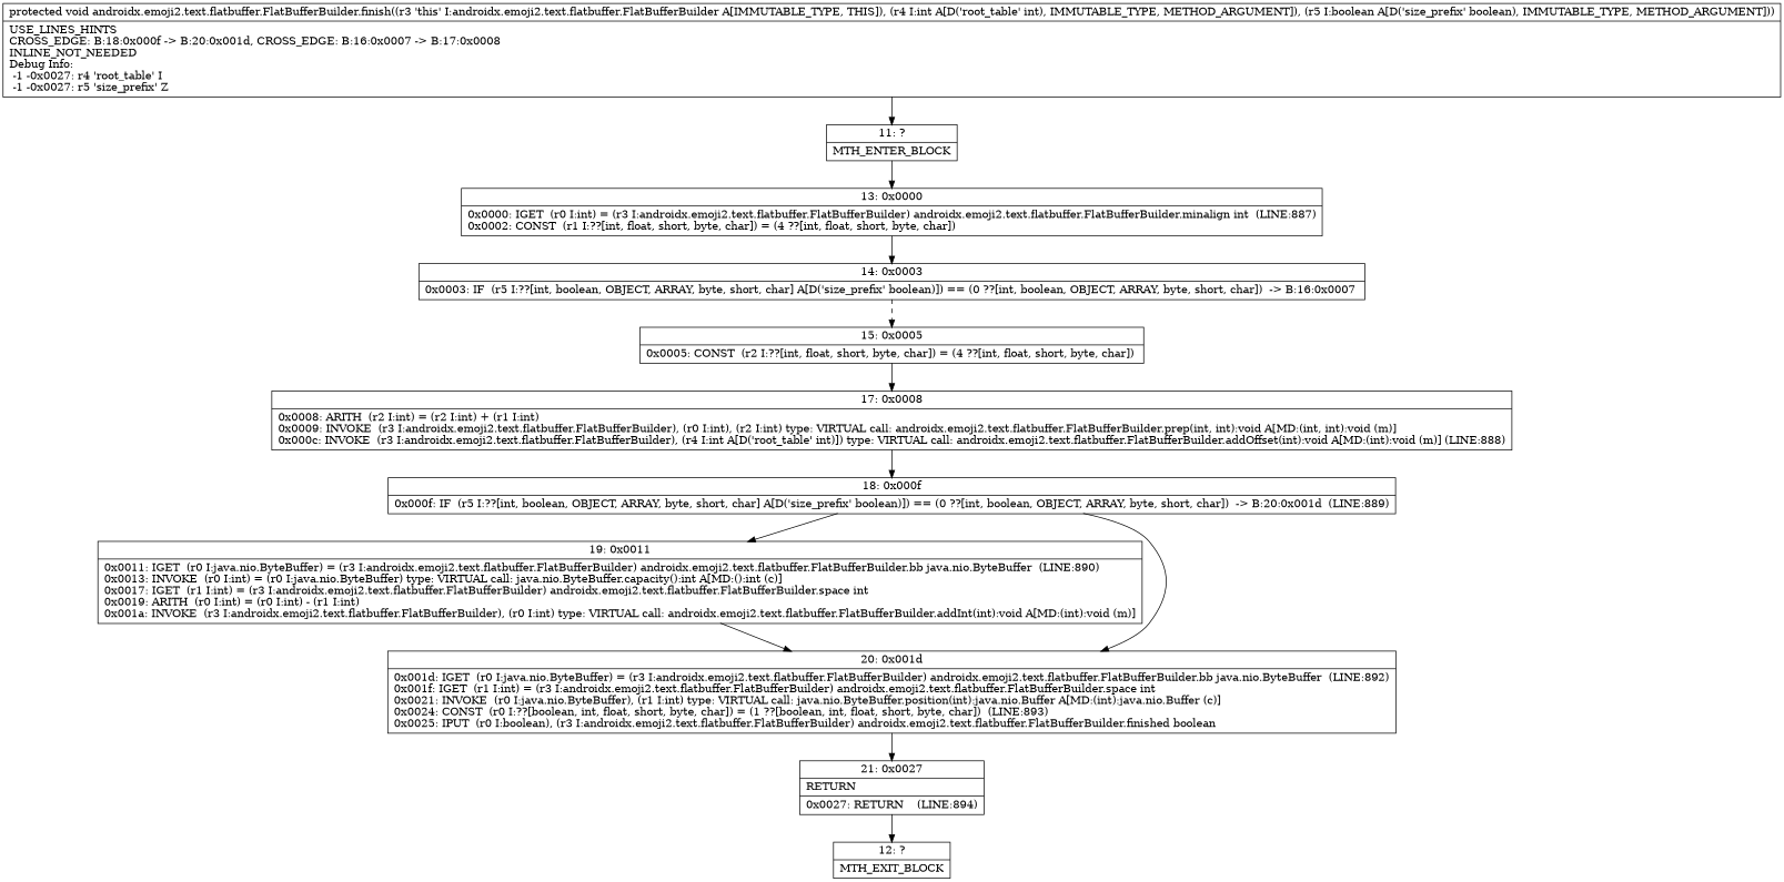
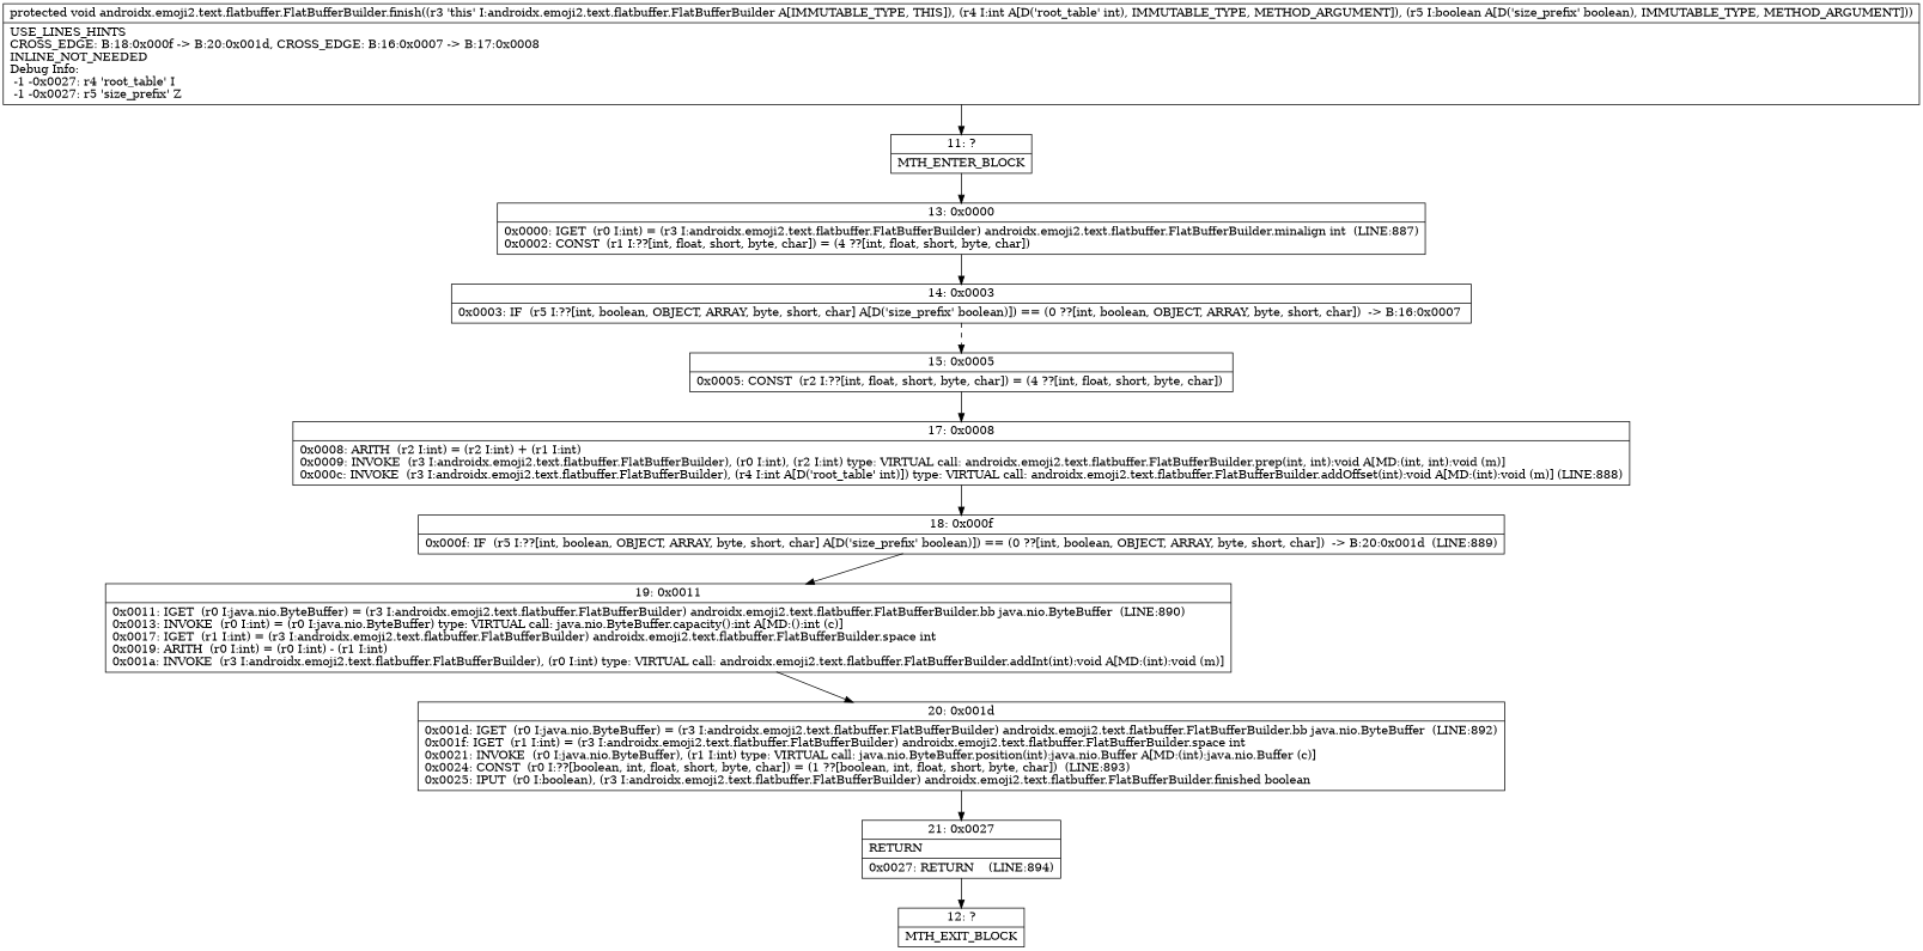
  digraph {
    node [shape=record]
    n1 [label="{11\:\ ?|MTH_ENTER_BLOCK\l}"]
    n2 [label="{13\:\ 0x0000|0x0000: IGET  (r0 I:int) = (r3 I:androidx.emoji2.text.flatbuffer.FlatBufferBuilder) androidx.emoji2.text.flatbuffer.FlatBufferBuilder.minalign int  (LINE:887)\l0x0002: CONST  (r1 I:??[int, float, short, byte, char]) = (4 ??[int, float, short, byte, char]) \l}"]
    n3 [label="{14\:\ 0x0003|0x0003: IF  (r5 I:??[int, boolean, OBJECT, ARRAY, byte, short, char] A[D('size_prefix' boolean)]) == (0 ??[int, boolean, OBJECT, ARRAY, byte, short, char])  \-\> B:16:0x0007 \l}"]
    n4 [label="{15\:\ 0x0005|0x0005: CONST  (r2 I:??[int, float, short, byte, char]) = (4 ??[int, float, short, byte, char]) \l}"]
    n5 [label="{17\:\ 0x0008|0x0008: ARITH  (r2 I:int) = (r2 I:int) + (r1 I:int) \l0x0009: INVOKE  (r3 I:androidx.emoji2.text.flatbuffer.FlatBufferBuilder), (r0 I:int), (r2 I:int) type: VIRTUAL call: androidx.emoji2.text.flatbuffer.FlatBufferBuilder.prep(int, int):void A[MD:(int, int):void (m)]\l0x000c: INVOKE  (r3 I:androidx.emoji2.text.flatbuffer.FlatBufferBuilder), (r4 I:int A[D('root_table' int)]) type: VIRTUAL call: androidx.emoji2.text.flatbuffer.FlatBufferBuilder.addOffset(int):void A[MD:(int):void (m)] (LINE:888)\l}"]
    n6 [label="{18\:\ 0x000f|0x000f: IF  (r5 I:??[int, boolean, OBJECT, ARRAY, byte, short, char] A[D('size_prefix' boolean)]) == (0 ??[int, boolean, OBJECT, ARRAY, byte, short, char])  \-\> B:20:0x001d  (LINE:889)\l}"]
    n7 [label="{19\:\ 0x0011|0x0011: IGET  (r0 I:java.nio.ByteBuffer) = (r3 I:androidx.emoji2.text.flatbuffer.FlatBufferBuilder) androidx.emoji2.text.flatbuffer.FlatBufferBuilder.bb java.nio.ByteBuffer  (LINE:890)\l0x0013: INVOKE  (r0 I:int) = (r0 I:java.nio.ByteBuffer) type: VIRTUAL call: java.nio.ByteBuffer.capacity():int A[MD:():int (c)]\l0x0017: IGET  (r1 I:int) = (r3 I:androidx.emoji2.text.flatbuffer.FlatBufferBuilder) androidx.emoji2.text.flatbuffer.FlatBufferBuilder.space int \l0x0019: ARITH  (r0 I:int) = (r0 I:int) \- (r1 I:int) \l0x001a: INVOKE  (r3 I:androidx.emoji2.text.flatbuffer.FlatBufferBuilder), (r0 I:int) type: VIRTUAL call: androidx.emoji2.text.flatbuffer.FlatBufferBuilder.addInt(int):void A[MD:(int):void (m)]\l}"]
    n8 [label="{20\:\ 0x001d|0x001d: IGET  (r0 I:java.nio.ByteBuffer) = (r3 I:androidx.emoji2.text.flatbuffer.FlatBufferBuilder) androidx.emoji2.text.flatbuffer.FlatBufferBuilder.bb java.nio.ByteBuffer  (LINE:892)\l0x001f: IGET  (r1 I:int) = (r3 I:androidx.emoji2.text.flatbuffer.FlatBufferBuilder) androidx.emoji2.text.flatbuffer.FlatBufferBuilder.space int \l0x0021: INVOKE  (r0 I:java.nio.ByteBuffer), (r1 I:int) type: VIRTUAL call: java.nio.ByteBuffer.position(int):java.nio.Buffer A[MD:(int):java.nio.Buffer (c)]\l0x0024: CONST  (r0 I:??[boolean, int, float, short, byte, char]) = (1 ??[boolean, int, float, short, byte, char])  (LINE:893)\l0x0025: IPUT  (r0 I:boolean), (r3 I:androidx.emoji2.text.flatbuffer.FlatBufferBuilder) androidx.emoji2.text.flatbuffer.FlatBufferBuilder.finished boolean \l}"]
    n9 [label="{21\:\ 0x0027|RETURN\l|0x0027: RETURN    (LINE:894)\l}"]
    n10 [label="{12\:\ ?|MTH_EXIT_BLOCK\l}"]
    n11 [label="{protected void androidx.emoji2.text.flatbuffer.FlatBufferBuilder.finish((r3 'this' I:androidx.emoji2.text.flatbuffer.FlatBufferBuilder A[IMMUTABLE_TYPE, THIS]), (r4 I:int A[D('root_table' int), IMMUTABLE_TYPE, METHOD_ARGUMENT]), (r5 I:boolean A[D('size_prefix' boolean), IMMUTABLE_TYPE, METHOD_ARGUMENT]))  | USE_LINES_HINTS\lCROSS_EDGE: B:18:0x000f \-\> B:20:0x001d, CROSS_EDGE: B:16:0x0007 \-\> B:17:0x0008\lINLINE_NOT_NEEDED\lDebug Info:\l  \-1 \-0x0027: r4 'root_table' I\l  \-1 \-0x0027: r5 'size_prefix' Z\l}"]
    n1 -> n2
    n2 -> n3
    n3 -> n4 [style=dashed]
    n4 -> n5
    n5 -> n6
    n6 -> n7 [style=solid]
-   n6 -> n8
    n7 -> n8
    n8 -> n9
    n9 -> n10
    n11 -> n1
  }
